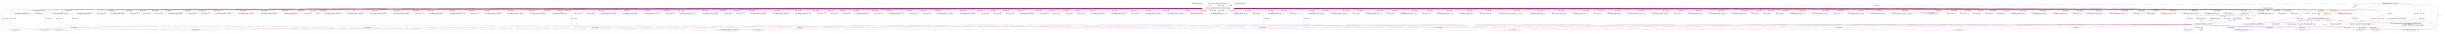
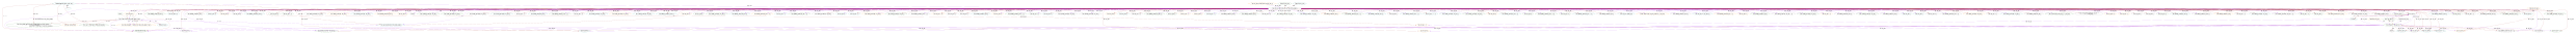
  digraph {
    fontname="Courier Prime"
    node [color=gray40 fontname="Courier Prime"]
    edge [arrowhead=diamond color=brown fontname="Courier Prime"]
    n1 [label="(Call,obj_tptr+1)"]
    n2 [color=darkgreen label="(Call,*(obj_tptr+1))"]
    n3 [color=teal label="(Literal,1)"]
    n4 [color=darkgreen label="(Call,obj_tptr+=*(obj_tptr+1))"]
    n5 [label="(Call,obj_tptr=tptr+sizeof(struct rsvp_object_header))"]
    n6 [color=darkgreen label="(Call,EXTRACT_16BITS(obj_tptr+2))"]
    n7 [color=teal label="(Call,obj_tptr+=16)"]
    n8 [color=darkgreen label="(Call,obj_tptr+17)"]
    n9 [color=teal label="(Call,EXTRACT_32BITS(obj_tptr+8))"]
    n10 [color=darkgreen label="(Call,obj_tptr+4)"]
    n11 [label="(Call,obj_tptr + 1)"]
    n12 [label="(Call,EXTRACT_16BITS(obj_tptr+18))"]
    n13 [color=darkgreen label="(Call,EXTRACT_32BITS(obj_tptr+4))"]
    n14 [color=teal label="(Call,obj_tptr+4)"]
    n15 [color=darkgreen label="(Call,ipaddr_string(ndo, obj_tptr))"]
    n16 [color=darkorange label="(Call,obj_tptr+5)"]
    n17 [label="(Call,EXTRACT_16BITS(obj_tptr))"]
    n18 [color=teal label="(Call,obj_tptr+=4)"]
    n19 [color=darkorange label="(Call,obj_tptr+3)"]
    n20 [label="(Call,obj_tptr+3)"]
    n21 [color=teal label="(Call,EXTRACT_16BITS(obj_tptr+4))"]
    n22 [color=darkorange label="(Call,obj_tptr+2)"]
    n23 [color=teal label="(Call,obj_tptr+1)"]
    n24 [color=darkgreen label="(Call,obj_tptr+18)"]
    n25 [color=darkgreen label="(Call,obj_tptr + 6)"]
    n26 [label="(Call,ip6addr_string(ndo, obj_tptr))"]
    n27 [color=darkorange label="(Call,ipaddr_string(ndo, obj_tptr))"]
    n28 [color=teal label="(Call,ip6addr_string(ndo, obj_tptr))"]
    n29 [color=darkorange label="(Call,EXTRACT_24BITS(obj_tptr+1))"]
    n30 [color=darkgreen label="(Call,obj_tptr + 1)"]
    n31 [color=darkorange label="(Call,obj_tptr+=4)"]
    n32 [label="(Block,)"]
    n33 [color=darkgreen label="(Call,ip6addr_string(ndo, obj_tptr))"]
    n34 [color=darkgreen label="(Call,ipaddr_string(ndo, obj_tptr))"]
    n35 [color=darkgreen label="(Call,ipaddr_string(ndo, obj_tptr+2))"]
    n36 [label="(Call,ip6addr_string(ndo, obj_tptr))"]
    n37 [color=teal label="(Call,ip6addr_string(ndo, obj_tptr))"]
    n38 [label="(Call,obj_tptr + 2)"]
    n39 [color=teal label="(Call,EXTRACT_32BITS(obj_tptr))"]
    n40 [color=darkgreen label="(Call,EXTRACT_16BITS(obj_tptr + 2))"]
    n41 [label="(Call,obj_tptr + 4)"]
    n42 [color=teal label="(Call,ipaddr_string(ndo, obj_tptr))"]
    n43 [color=darkorange label="(Call,ipaddr_string(ndo, obj_tptr))"]
    n44 [color=teal label="(Call,ipaddr_string(ndo, obj_tptr))"]
    n45 [color=teal label="(Call,EXTRACT_16BITS(obj_tptr+6))"]
    n46 [label="(Call,obj_tptr+2)"]
    n47 [color=darkorange label="(Call,obj_tptr+=4)"]
    n48 [color=darkgreen label="(Call,obj_tptr+8)"]
    n49 [color=darkgreen label="(Call,ipaddr_string(ndo, obj_tptr))"]
    n50 [color=teal label="(Call,EXTRACT_16BITS(obj_tptr+8))"]
    n51 [color=darkorange label="(Call,EXTRACT_32BITS(obj_tptr + 4))"]
    n52 [color=teal label="(Call,obj_tptr + 2)"]
    n53 [color=darkgreen label="(Call,EXTRACT_16BITS(obj_tptr + 4))"]
    n54 [label="(Call,ip6addr_string(ndo, obj_tptr))"]
    n55 [color=teal label="(Call,obj_tptr+4)"]
    n56 [color=teal label="(Call,obj_tptr + 2)"]
    n57 [color=darkorange label="(Call,ipaddr_string(ndo, obj_tptr))"]
    n58 [color=darkgreen label="(Call,ipaddr_string(ndo, obj_tptr))"]
    n59 [label="(Call,obj_tptr+6)"]
    n60 [label="(Call,obj_tptr+3)"]
    n61 [color=darkorange label="(Call,obj_tptr+2)"]
    n62 [label="(Call,EXTRACT_24BITS(obj_tptr + 1))"]
    n63 [color=darkorange label="(Call,obj_tptr + 12)"]
    n64 [label="(Call,obj_tptr+3)"]
    n65 [label="(Call,obj_tptr+1)"]
    n66 [color=teal label="(Call,EXTRACT_32BITS(obj_tptr))"]
    n67 [color=darkorange label="(Call,obj_tptr+=4)"]
    n68 [color=darkgreen label="(Call,EXTRACT_16BITS(obj_tptr + 2))"]
    n69 [color=teal label="(Call,obj_tptr+3)"]
    n70 [color=darkgreen label="(Call,obj_tptr + 2)"]
    n71 [color=teal label="(Call,obj_tptr+=8)"]
    n72 [label="(Call,ip6addr_string(ndo, obj_tptr))"]
    n73 [label="(Call,ip6addr_string(ndo, obj_tptr))"]
    n74 [label="(Call,EXTRACT_32BITS(obj_tptr + 4))"]
    n75 [color=darkorange label="(Call,obj_tptr+2)"]
    n76 [color=teal label="(Call,obj_tptr+2)"]
    n77 [label="(Call,obj_tptr + 4)"]
    n78 [color=darkgreen label="(Call,EXTRACT_32BITS(obj_tptr+4))"]
    n79 [color=darkgreen label="(Call,obj_tptr+4)"]
    n80 [color=darkorange label="(Call,obj_tptr + 4)"]
    n81 [color=darkorange label="(Call,obj_tptr+4)"]
    n82 [color=darkorange label="(Call,obj_tptr + 7)"]
    n83 [color=teal label="(Call,obj_tptr + 2)"]
    n84 [label="(Call,EXTRACT_16BITS(obj_tptr))"]
    n85 [color=darkgreen label="(Call,EXTRACT_32BITS(obj_tptr))"]
    n86 [label="(Call,obj_tptr+=12)"]
    n87 [color=darkgreen label="(Call,ipaddr_string(ndo, obj_tptr))"]
    n88 [color=teal label="(Call,ip6addr_string(ndo, obj_tptr))"]
    n89 [color=darkorange label="(Call,EXTRACT_32BITS(obj_tptr))"]
    n90 [color=darkgreen label="(Call,EXTRACT_16BITS(obj_tptr + 2))"]
    n91 [color=teal label="(Call,EXTRACT_16BITS(obj_tptr+4))"]
    n92 [label="(Call,obj_tptr+8)"]
    n93 [color=teal label="(Call,EXTRACT_16BITS(obj_tptr + 6))"]
    n94 [color=teal label="(Call,obj_tptr + 4 + i)"]
    n95 [color=teal label="(Call,obj_tptr+6)"]
    n96 [color=teal label="(Call,ipaddr_string(ndo, obj_tptr))"]
    n97 [color=darkgreen label="(Call,ip6addr_string(ndo, obj_tptr))"]
    n98 [color=darkorange label="(Call,obj_tptr+6)"]
    n99 [color=teal label="(Call,EXTRACT_16BITS(obj_tptr + 2))"]
    n100 [color=darkgreen label="(Call,obj_tptr+2)"]
    n101 [color=darkgreen label="(Call,EXTRACT_32BITS(obj_tptr + 12))"]
    n102 [color=darkgreen label="(Call,obj_tptr+=12)"]
    n103 [color=teal label="(Call,EXTRACT_16BITS(obj_tptr + 10))"]
    n104 [label="(Call,EXTRACT_16BITS(obj_tptr))"]
    n105 [color=teal label="(Call,obj_tptr+=subobj_len)"]
    n106 [color=darkorange label="(Block,(const struct rsvp_obj_integrity_t *)obj_tptr)"]
    n107 [label="(Call,EXTRACT_32BITS(obj_tptr+8))"]
    n108 [color=teal label="(Call,obj_tptr+=4+*(obj_tptr+3))"]
    n109 [color=darkorange label="(Call,EXTRACT_16BITS(obj_tptr + 2))"]
    n110 [color=darkorange label="(Call,obj_tptr+=4)"]
    n111 [color=darkgreen label="(Call,EXTRACT_32BITS(obj_tptr))"]
    n112 [label="(Call,ipaddr_string(ndo, obj_tptr + 4))"]
    n113 [color=darkgreen label="(Call,ipaddr_string(ndo, obj_tptr))"]
    n114 [color=teal label="(Call,obj_tptr + 4)"]
    n115 [color=darkorange label="(Call,obj_tptr + 4)"]
    n116 [color=teal label="(Call,tptr+sizeof(struct rsvp_object_header))"]
    n117 [color=darkgreen label="(MethodParameterIn,RET)"]
    n118 [label="(Call,EXTRACT_32BITS(obj_tptr+4))"]
    n119 [color=darkgreen label="(Call,ip6addr_string(ndo, obj_tptr))"]
    n120 [label="(Call,EXTRACT_32BITS(obj_tptr))"]
    n121 [color=teal label="(Call,obj_tptr+1)"]
    n122 [color=teal label="(Call,obj_tptr+1)"]
    n123 [label="(Call,obj_tptr+=12)"]
    n124 [label="(Call,EXTRACT_32BITS(obj_tptr + 8))"]
    n125 [color=darkorange label="(Call,ipaddr_string(ndo, obj_tptr))"]
    n126 [label="(Call,obj_tptr + 8)"]
    n127 [color=teal label="(Call,ip6addr_string(ndo, obj_tptr))"]
    n128 [label="(Call,EXTRACT_32BITS(obj_tptr))"]
    n129 [color=darkgreen label="(Call,(const struct rsvp_obj_frr_t *)obj_tptr)"]
    n130 [label="(Call,print_unknown_data(ndo, obj_tptr, \"\n\t    \", obj_tlen))"]
    n131 [color=darkorange label="(Call,obj_tptr+=20)"]
    n132 [color=darkorange label="(Call,obj_tptr + 2)"]
    n133 [label="(Call,obj_tptr+4)"]
    n134 [label="(Call,obj_tptr+8)"]
    n135 [color=darkgreen label="(Call,obj_tptr+=4)"]
    n136 [color=teal label="(Call,EXTRACT_16BITS(obj_tptr+2))"]
    n137 [label="(Call,EXTRACT_32BITS(obj_tptr+4))"]
    n138 [color=darkorange label="(Call,EXTRACT_32BITS(obj_tptr))"]
    n139 [label="(Call,obj_tptr + 4)"]
    n140 [color=teal label="(Call,ipaddr_string(ndo, obj_tptr))"]
    n141 [label="(Call,ip6addr_string(ndo, obj_tptr + 4))"]
    n142 [color=darkgreen label="(Call,obj_tptr + 10)"]
    n143 [color=darkgreen label="(Call,obj_tptr+1)"]
    n144 [color=darkorange label="(Call,ipaddr_string(ndo, obj_tptr))"]
    n145 [label="(Call,ipaddr_string(ndo, obj_tptr))"]
    n146 [label="(Call,EXTRACT_32BITS(obj_tptr))"]
    n147 [label="(Block,)"]
    n148 [label="(Call,(const struct rsvp_object_header *)tptr)"]
    n149 [color=darkorange label="(Call,obj_tptr+=sizeof(struct rsvp_obj_frr_t))"]
    n150 [color=darkorange label="(Call,rsvp_obj_header = (const struct rsvp_object_header *)tptr)"]
    n151 [color=teal label="(Identifier,tptr)"]
    n152 [color=darkgreen label="(Call,tptr + sizeof(struct rsvp_object_header))"]
    n153 [color=darkorange label="(Call,tptr+=rsvp_obj_len)"]
    n154 [color=darkgreen label="(Call,print_unknown_data(ndo, tptr + sizeof(struct rsvp_object_header), \"\n\t    \", /* FIXME indentation */\n                               rsvp_obj_len - sizeof(struct rsvp_object_header)))"]
    n155 [color=teal label="(MethodParameterIn,const u_char *tptr)"]
    1000144 [color=teal]
    n157 [color=darkgreen label="(Identifier,obj_tptr)"]
    n158 [color=teal label="(Identifier,obj_tlen)"]
    n159 [label="(Identifier,obj_tptr)"]
    n160 [color=darkorange label="(Identifier,obj_tlen)"]
    n161 [color=darkorange label="(Identifier,obj_tptr)"]
    1000185 [color=darkgreen]
    n1 -> n2 [arrowhead=tee label="AST: "]
    n1 -> n3 [label="CFG: "]
    n2 -> n1 [color=purple label="CFG: "]
    n2 -> n4 [label="AST: "]
    n3 -> n1 [arrowhead=tee label="AST: "]
    n4 -> n1 [color=purple label="DDG: obj_tptr"]
    n4 -> n2 [arrowhead=tee label="CFG: "]
    n4 -> n22 [color=purple label="DDG: obj_tptr"]
    n4 -> n23 [label="DDG: obj_tptr"]
    n4 -> n30 [arrowhead=tee color=purple label="DDG: obj_tptr"]
    n4 -> n35 [arrowhead=tee label="DDG: obj_tptr"]
    n4 -> n46 [color=purple label="DDG: obj_tptr"]
    n4 -> n59 [arrowhead=tee label="DDG: obj_tptr"]
    n4 -> n60 [arrowhead=tee color=purple label="DDG: obj_tptr"]
    n4 -> n61 [color=purple label="DDG: obj_tptr"]
    n4 -> n69 [label="DDG: obj_tptr"]
    n4 -> n74 [label="DDG: obj_tptr"]
-   n4 -> n82 [color=purple label="DDG: obj_tptr"]
+   n3 -> n82 [color=purple label="DDG: obj_tptr"]
    n4 -> n95 [arrowhead=tee color=purple label="DDG: obj_tptr"]
    n4 -> n114 [label="DDG: obj_tptr"]
    n4 -> n117 [color=purple label="DDG: *(obj_tptr+1)"]
    n4 -> n117 [arrowhead=tee color=purple label="DDG: obj_tptr"]
    n4 -> n147 [label="AST: "]
    n5 -> n1 [label="DDG: obj_tptr"]
    n5 -> n4 [color=purple label="DDG: obj_tptr"]
    n5 -> n6 [arrowhead=tee label="DDG: obj_tptr"]
    n5 -> n7 [label="DDG: obj_tptr"]
    n5 -> n8 [arrowhead=tee color=purple label="DDG: obj_tptr"]
    n5 -> n9 [arrowhead=tee color=purple label="DDG: obj_tptr"]
    n5 -> n10 [color=purple label="DDG: obj_tptr"]
    n5 -> n11 [label="DDG: obj_tptr"]
    n5 -> n12 [arrowhead=tee label="DDG: obj_tptr"]
    n5 -> n13 [arrowhead=tee label="DDG: obj_tptr"]
    n5 -> n14 [label="DDG: obj_tptr"]
    n5 -> n15 [label="DDG: obj_tptr"]
    n5 -> n16 [arrowhead=tee label="DDG: obj_tptr"]
    n5 -> n17 [label="DDG: obj_tptr"]
    n5 -> n18 [label="DDG: obj_tptr"]
    n5 -> n19 [arrowhead=tee color=purple label="DDG: obj_tptr"]
    n5 -> n20 [arrowhead=tee color=purple label="DDG: obj_tptr"]
    n5 -> n21 [label="DDG: obj_tptr"]
    n5 -> n22 [arrowhead=tee label="DDG: obj_tptr"]
    n5 -> n23 [label="DDG: obj_tptr"]
    n5 -> n24 [arrowhead=tee label="DDG: obj_tptr"]
    n5 -> n25 [color=purple label="DDG: obj_tptr"]
    n5 -> n26 [label="DDG: obj_tptr"]
    n5 -> n27 [arrowhead=tee color=purple label="DDG: obj_tptr"]
    n5 -> n28 [color=purple label="DDG: obj_tptr"]
    n5 -> n29 [arrowhead=tee label="DDG: obj_tptr"]
    n5 -> n30 [label="DDG: obj_tptr"]
    n5 -> n31 [color=purple label="DDG: obj_tptr"]
    n5 -> n32 [arrowhead=tee color=purple label="AST: "]
    n5 -> n33 [arrowhead=tee color=purple label="DDG: obj_tptr"]
    n5 -> n34 [arrowhead=tee color=purple label="DDG: obj_tptr"]
    n5 -> n35 [color=purple label="DDG: obj_tptr"]
    n5 -> n36 [label="DDG: obj_tptr"]
    n5 -> n37 [arrowhead=tee label="DDG: obj_tptr"]
    n5 -> n38 [arrowhead=tee label="DDG: obj_tptr"]
    n5 -> n39 [arrowhead=tee color=purple label="DDG: obj_tptr"]
    n5 -> n40 [arrowhead=tee color=purple label="DDG: obj_tptr"]
    n5 -> n41 [arrowhead=tee label="DDG: obj_tptr"]
    n5 -> n42 [label="DDG: obj_tptr"]
    n5 -> n43 [color=purple label="DDG: obj_tptr"]
    n5 -> n44 [label="DDG: obj_tptr"]
    n5 -> n45 [label="DDG: obj_tptr"]
    n5 -> n46 [label="DDG: obj_tptr"]
    n5 -> n47 [color=purple label="DDG: obj_tptr"]
    n5 -> n48 [color=purple label="DDG: obj_tptr"]
    n5 -> n49 [color=purple label="DDG: obj_tptr"]
    n5 -> n50 [color=purple label="DDG: obj_tptr"]
    n5 -> n51 [color=purple label="DDG: obj_tptr"]
    n5 -> n52 [color=purple label="DDG: obj_tptr"]
    n5 -> n53 [color=purple label="DDG: obj_tptr"]
    n5 -> n54 [label="DDG: obj_tptr"]
    n5 -> n55 [arrowhead=tee color=purple label="DDG: obj_tptr"]
    n5 -> n56 [label="DDG: obj_tptr"]
    n5 -> n57 [color=purple label="DDG: obj_tptr"]
    n5 -> n58 [arrowhead=tee label="DDG: obj_tptr"]
    n5 -> n59 [arrowhead=tee label="DDG: obj_tptr"]
    n5 -> n60 [arrowhead=tee label="DDG: obj_tptr"]
    n5 -> n61 [label="DDG: obj_tptr"]
    n5 -> n62 [color=purple label="DDG: obj_tptr"]
    n5 -> n63 [label="DDG: obj_tptr"]
    n5 -> n64 [arrowhead=tee label="DDG: obj_tptr"]
    n5 -> n65 [label="DDG: obj_tptr"]
    n5 -> n66 [arrowhead=tee label="DDG: obj_tptr"]
    n5 -> n67 [color=purple label="DDG: obj_tptr"]
    n5 -> n68 [arrowhead=tee color=purple label="DDG: obj_tptr"]
    n5 -> n69 [arrowhead=tee label="DDG: obj_tptr"]
    n5 -> n70 [color=purple label="DDG: obj_tptr"]
    n5 -> n71 [arrowhead=tee label="DDG: obj_tptr"]
    n5 -> n72 [color=purple label="DDG: obj_tptr"]
    n5 -> n73 [color=purple label="DDG: obj_tptr"]
    n5 -> n74 [color=purple label="DDG: obj_tptr"]
    n5 -> n75 [label="DDG: obj_tptr"]
    n5 -> n76 [label="DDG: obj_tptr"]
    n5 -> n77 [label="DDG: obj_tptr"]
    n5 -> n78 [arrowhead=tee color=purple label="DDG: obj_tptr"]
    n5 -> n79 [arrowhead=tee label="DDG: obj_tptr"]
    n5 -> n80 [arrowhead=tee color=purple label="DDG: obj_tptr"]
    n5 -> n81 [arrowhead=tee color=purple label="DDG: obj_tptr"]
    n5 -> n82 [label="DDG: obj_tptr"]
    n5 -> n83 [arrowhead=tee color=purple label="DDG: obj_tptr"]
    n5 -> n84 [arrowhead=tee color=purple label="DDG: obj_tptr"]
    n5 -> n85 [arrowhead=tee label="DDG: obj_tptr"]
    n5 -> n86 [color=purple label="DDG: obj_tptr"]
    n5 -> n87 [arrowhead=tee label="DDG: obj_tptr"]
    n5 -> n88 [color=purple label="DDG: obj_tptr"]
    n5 -> n89 [label="DDG: obj_tptr"]
    n5 -> n90 [label="DDG: obj_tptr"]
    n5 -> n91 [color=purple label="DDG: obj_tptr"]
    n5 -> n92 [arrowhead=tee label="DDG: obj_tptr"]
    n5 -> n93 [arrowhead=tee color=purple label="DDG: obj_tptr"]
    n5 -> n94 [label="DDG: obj_tptr"]
    n5 -> n95 [label="DDG: obj_tptr"]
    n5 -> n96 [arrowhead=tee color=purple label="DDG: obj_tptr"]
    n5 -> n97 [color=purple label="DDG: obj_tptr"]
    n5 -> n98 [label="DDG: obj_tptr"]
    n5 -> n99 [arrowhead=tee label="DDG: obj_tptr"]
    n5 -> n100 [arrowhead=tee color=purple label="DDG: obj_tptr"]
    n5 -> n101 [arrowhead=tee color=purple label="DDG: obj_tptr"]
    n5 -> n102 [arrowhead=tee color=purple label="DDG: obj_tptr"]
    n5 -> n103 [label="DDG: obj_tptr"]
    n5 -> n104 [arrowhead=tee label="DDG: obj_tptr"]
    n5 -> n105 [label="DDG: obj_tptr"]
    n5 -> n106 [arrowhead=tee color=purple label="DDG: obj_tptr"]
    n5 -> n107 [arrowhead=tee color=purple label="DDG: obj_tptr"]
    n5 -> n108 [color=purple label="DDG: obj_tptr"]
    n5 -> n109 [color=purple label="DDG: obj_tptr"]
    n5 -> n110 [color=purple label="DDG: obj_tptr"]
    n5 -> n111 [color=purple label="DDG: obj_tptr"]
    n5 -> n112 [color=purple label="DDG: obj_tptr"]
    n5 -> n113 [arrowhead=tee color=purple label="DDG: obj_tptr"]
    n5 -> n114 [label="DDG: obj_tptr"]
    n5 -> n115 [color=purple label="DDG: obj_tptr"]
    n5 -> n116 [color=purple label="CFG: "]
    n5 -> n117 [label="DDG: obj_tptr"]
    n5 -> n117 [arrowhead=tee color=purple label="DDG: tptr+sizeof(struct rsvp_object_header)"]
    n5 -> n118 [arrowhead=tee color=purple label="DDG: obj_tptr"]
    n5 -> n119 [color=purple label="DDG: obj_tptr"]
    n5 -> n120 [color=purple label="DDG: obj_tptr"]
    n5 -> n121 [arrowhead=tee color=purple label="DDG: obj_tptr"]
    n5 -> n122 [arrowhead=tee color=purple label="DDG: obj_tptr"]
    n5 -> n123 [label="DDG: obj_tptr"]
    n5 -> n124 [color=purple label="DDG: obj_tptr"]
    n5 -> n125 [label="DDG: obj_tptr"]
    n5 -> n126 [label="DDG: obj_tptr"]
    n5 -> n127 [color=purple label="DDG: obj_tptr"]
    n5 -> n128 [arrowhead=tee label="DDG: obj_tptr"]
    n5 -> n129 [arrowhead=tee color=purple label="DDG: obj_tptr"]
    n5 -> n130 [arrowhead=tee label="DDG: obj_tptr"]
    n5 -> n131 [color=purple label="DDG: obj_tptr"]
    n5 -> n132 [color=purple label="DDG: obj_tptr"]
    n5 -> n133 [arrowhead=tee label="DDG: obj_tptr"]
    n5 -> n134 [arrowhead=tee label="DDG: obj_tptr"]
    n5 -> n135 [arrowhead=tee color=purple label="DDG: obj_tptr"]
    n5 -> n136 [arrowhead=tee label="DDG: obj_tptr"]
    n5 -> n137 [color=purple label="DDG: obj_tptr"]
    n5 -> n138 [label="DDG: obj_tptr"]
    n5 -> n139 [arrowhead=tee label="DDG: obj_tptr"]
    n5 -> n140 [label="DDG: obj_tptr"]
    n5 -> n141 [color=purple label="DDG: obj_tptr"]
    n5 -> n142 [color=purple label="DDG: obj_tptr"]
    n5 -> n143 [label="DDG: obj_tptr"]
    n5 -> n144 [arrowhead=tee label="DDG: obj_tptr"]
    n5 -> n145 [label="DDG: obj_tptr"]
    n5 -> n146 [arrowhead=tee label="DDG: obj_tptr"]
    n16 -> n148 [arrowhead=tee color=purple label="DDG: tptr"]
    n116 -> n5 [label="AST: "]
    n148 -> n5 [arrowhead=tee label="DDG: tptr"]
    n148 -> n116 [arrowhead=tee color=purple label="DDG: tptr"]
    n148 -> n117 [color=purple label="DDG: tptr"]
    n148 -> n150 [color=purple label="AST: "]
    n148 -> n150 [arrowhead=tee color=purple label="DDG: tptr"]
    n148 -> n151 [label="CFG: "]
    n148 -> n152 [arrowhead=tee label="DDG: tptr"]
    n148 -> n153 [arrowhead=tee label="DDG: tptr"]
    n148 -> n154 [arrowhead=tee label="DDG: tptr"]
    n149 -> n5 [color=purple label="DDG: obj_tptr"]
    n150 -> n148 [arrowhead=tee label="CFG: "]
    n151 -> n148 [color=purple label="AST: "]
    n155 -> n5 [color=purple label="DDG: tptr"]
    n155 -> n116 [label="DDG: tptr"]
    n155 -> n117 [label="DDG: tptr"]
    n155 -> n152 [arrowhead=tee label="DDG: tptr"]
    n155 -> n153 [label="DDG: tptr"]
    n155 -> n154 [label="DDG: tptr"]
    n155 -> 1000144 [label="AST: "]
    n157 -> n5 [arrowhead=tee label="AST: "]
    n158 -> n5 [arrowhead=tee label="CFG: "]
    n159 -> n4 [color=purple label="AST: "]
    n160 -> n4 [arrowhead=tee color=purple label="CFG: "]
    n161 -> n1 [label="AST: "]
    1000185 -> n148 [label="AST: "]
  }
